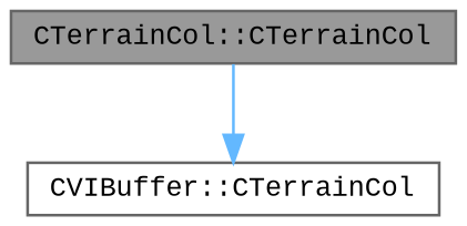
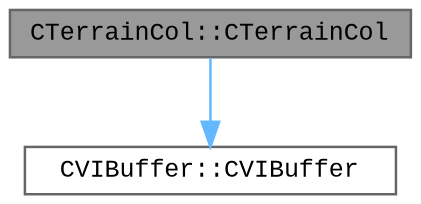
  digraph {
    rankdir=TB
    fontname="Liberation Mono"
    node [fontname="Liberation Mono" fontsize=10 shape=box style=filled]
    n1 [color=gray40 fillcolor=grey60 fontcolor=black height=0.2 label="CTerrainCol::CTerrainCol" width=0.4]
-   n2 [color=grey40 fillcolor=white height=0.2 label="CVIBuffer::CTerrainCol" width=0.4]
+   n2 [color=grey40 fillcolor=white height=0.2 label="CVIBuffer::CVIBuffer" width=0.4]
    n1 -> n2 [color=steelblue1 fontname="Liberation Mono" fontsize=10 labelfontname=Helvetica labelfontsize=10 style=solid]
  }
